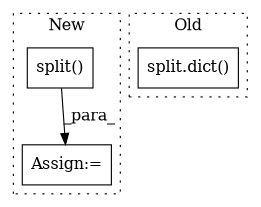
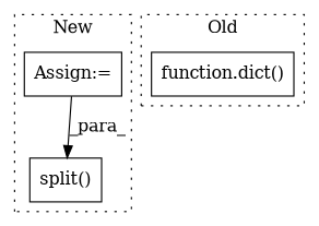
  digraph {
    node [a=75 shape=box]
    n1 [l="12,1" label="split()" s="1426,1441"]
    n2 [a=68 l=3 label="Assign:=" s=1507]
-   n3 [l=18 label="split.dict()" s=1432]
+   n3 [l=18 label="function.dict()" s=1432]
    subgraph cluster_1 {
      label=New
      style=dotted
      n1
      n2
    }
    subgraph cluster_2 {
      label=Old
      style=dotted
      n3
    }
-   n1 -> n2 [label=_para_]
+   n2 -> n1 [label=_para_]
  }
